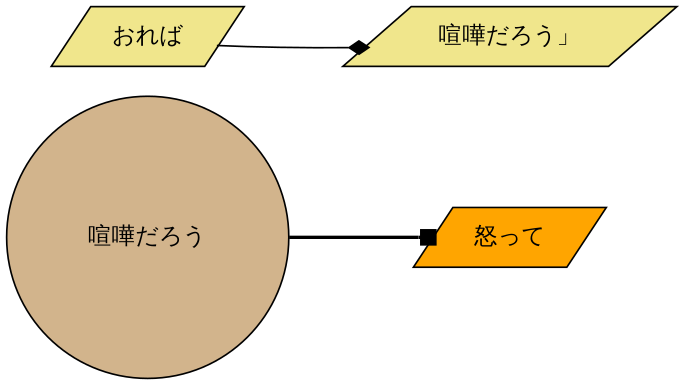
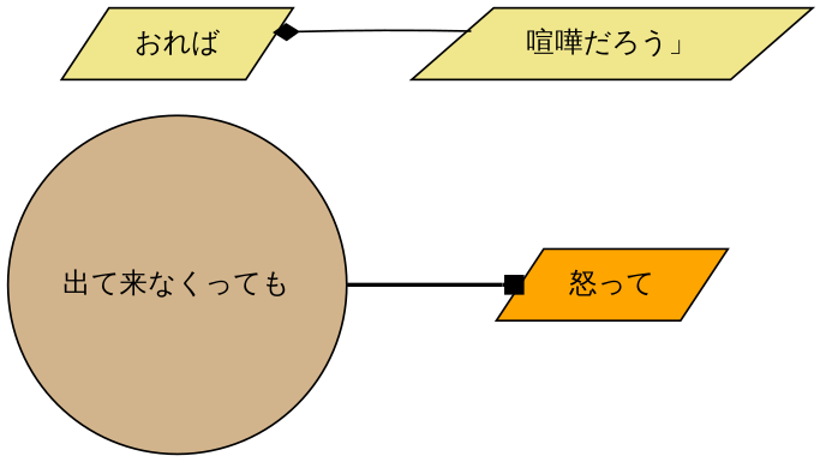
  digraph {
    fontname="Roboto Condensed"
    rankdir=LR
    node [fillcolor=khaki fontname="Roboto Condensed" shape=parallelogram style=filled]
    edge [fontname="Roboto Condensed"]
-   n1 [fillcolor=tan label="喧嘩だろう" shape=circle]
+   n1 [fillcolor=tan label="出て来なくっても" shape=circle]
    n2 [fillcolor=orange label="怒って"]
    n3 [label="おれば"]
    n4 [label="喧嘩だろう」"]
    n1 -> n2 [arrowhead=box style=bold]
-   n3 -> n4 [arrowhead=diamond style=solid]
+   n4 -> n3 [arrowhead=diamond style=solid]
  }
